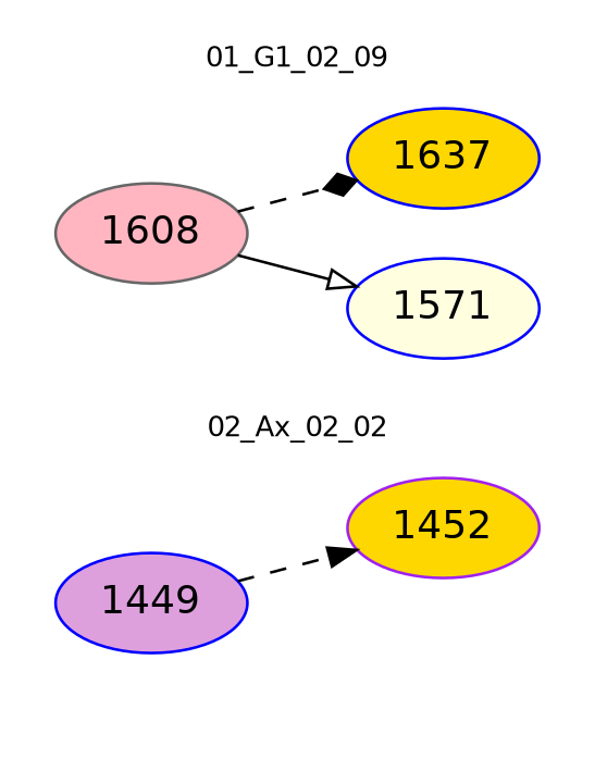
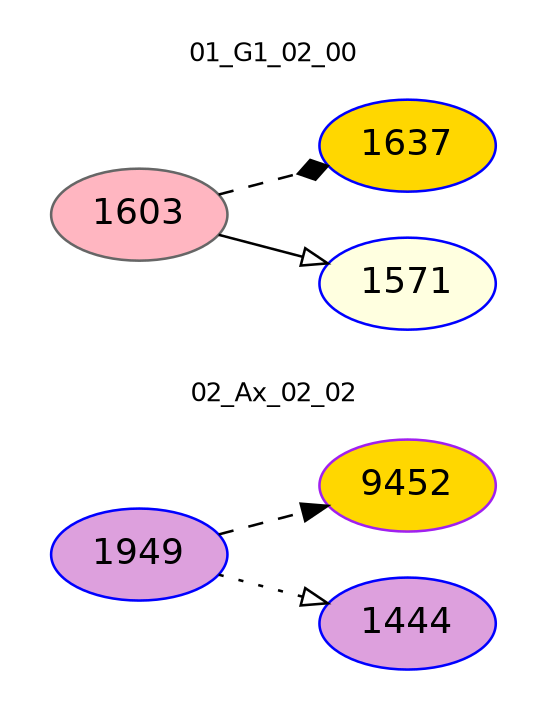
  digraph {
    fontname="DejaVu Sans"
    rankdir=LR
    node [color=blue fillcolor=plum fontname="DejaVu Sans" style=filled]
    edge [arrowhead=onormal color=black fontname="DejaVu Sans" style=dashed]
-   n1 [label=1449]
-   n3 [color=purple fillcolor=gold label=1452]
-   n4 [color=gray40 fillcolor=lightpink label=1608]
+   n1 [label=1949]
+   n2 [label=1444]
+   n3 [color=purple fillcolor=gold label=9452]
+   n4 [color=gray40 fillcolor=lightpink label=1603]
    n5 [fillcolor=lightyellow label=1571]
    n6 [fillcolor=gold label=1637]
    subgraph cluster_1 {
      color=white
      fontsize=10
      label="02_Ax_02_02"
      n1
+     n2
      n3
    }
    subgraph cluster_2 {
      color=white
      fontsize=10
-     label="01_G1_02_09"
+     label="01_G1_02_00"
      n4
      n5
      n6
    }
+   n1 -> n2 [style=dotted]
    n1 -> n3 [arrowhead=normal]
    n4 -> n5 [style=solid]
    n4 -> n6 [arrowhead=diamond]
  }
